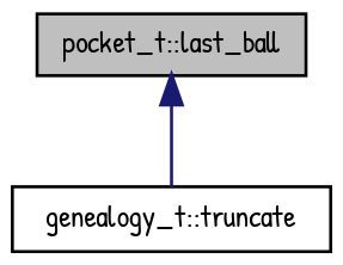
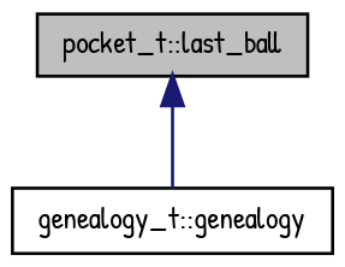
  digraph {
    rankdir=TB
    fontname="Patrick Hand"
    node [color=black fontname="Patrick Hand" fontsize=10 shape=record style=filled]
    n1 [fillcolor=grey75 fontcolor=black height=0.2 label="pocket_t::last_ball" width=0.4]
-   n2 [fillcolor=white height=0.2 label="genealogy_t::truncate" width=0.4]
+   n2 [fillcolor=white height=0.2 label="genealogy_t::genealogy" width=0.4]
    n1 -> n2 [color=midnightblue dir=back fontname="Patrick Hand" fontsize=10 labelfontname=Helvetica labelfontsize=10 style=solid]
  }
